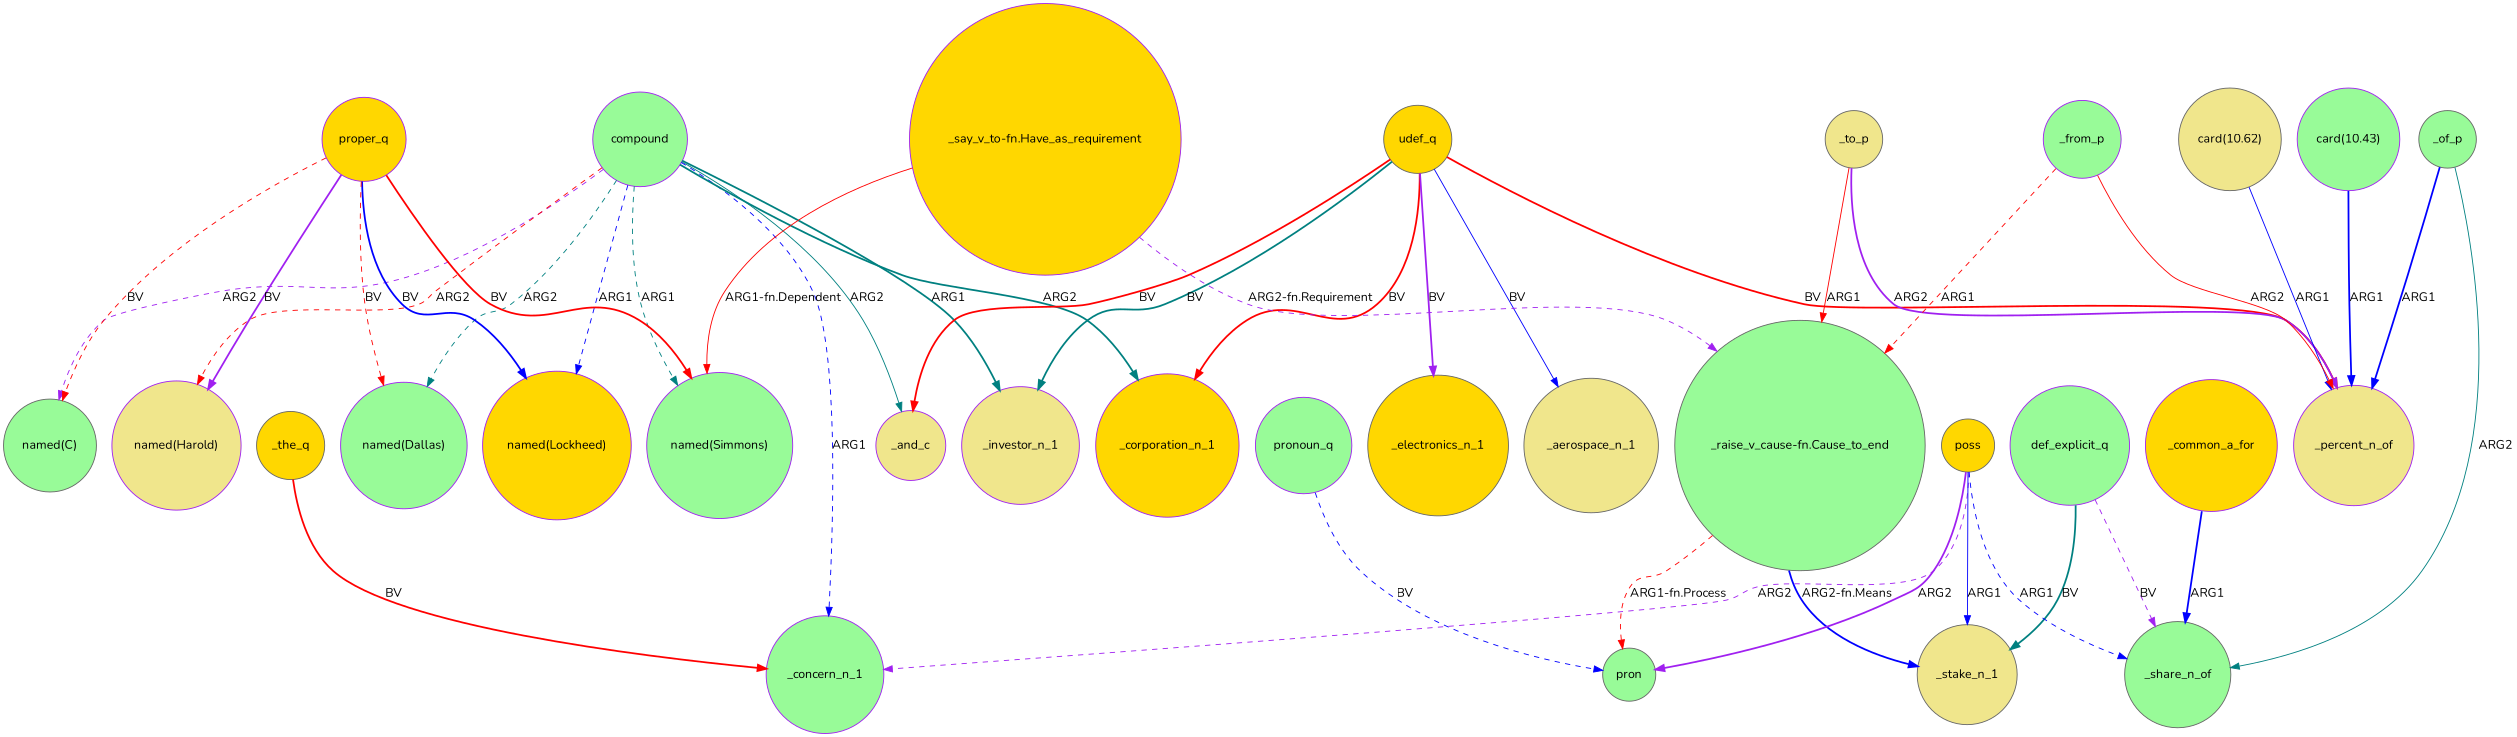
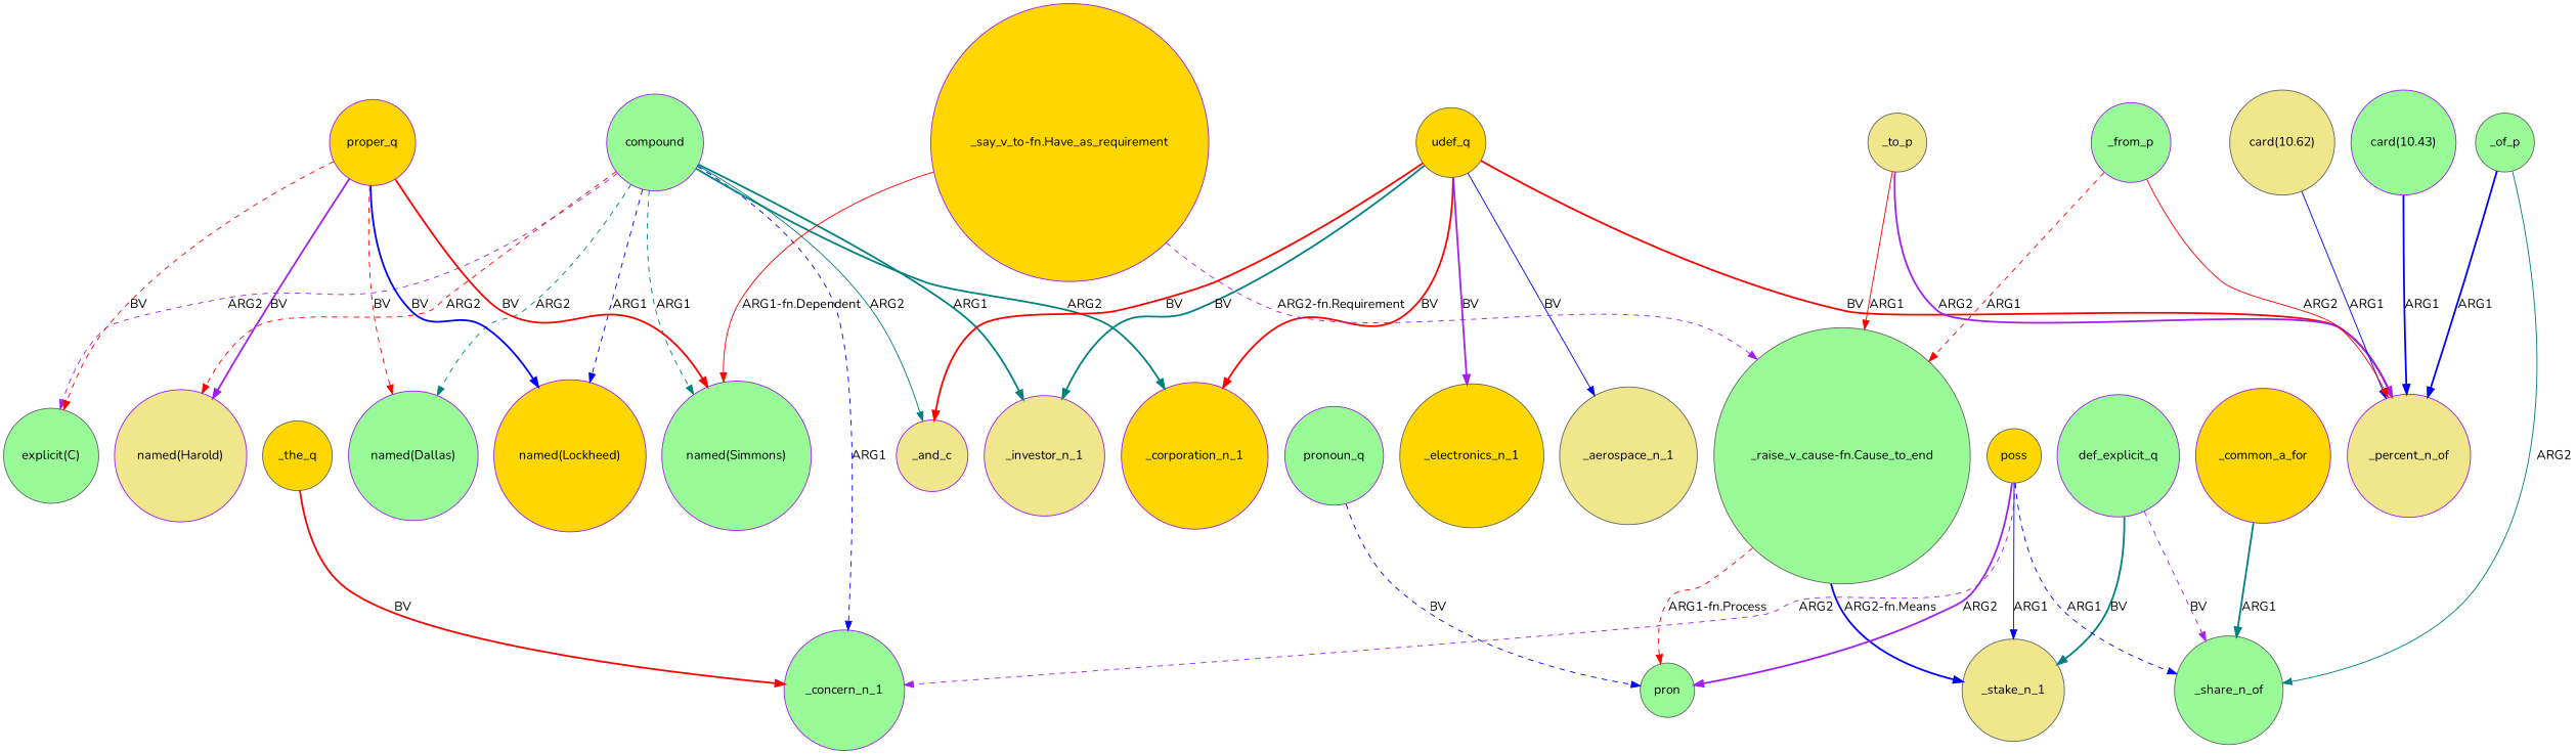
  digraph {
    fontname=Nunito
    node [color=purple fillcolor=palegreen fontname=Nunito shape=circle style=filled]
    edge [color=red fontname=Nunito style=bold]
    "named(Lockheed)" [fillcolor=gold]
    compound
-   "named(C)" [color=gray40]
+   "named(C)" [color=gray40 label="explicit(C)"]
    "named(Harold)" [fillcolor=khaki]
    _and_c [fillcolor=khaki]
    _concern_n_1
    "named(Simmons)"
    "named(Dallas)"
    _investor_n_1 [fillcolor=khaki]
    _corporation_n_1 [fillcolor=gold]
    proper_q [fillcolor=gold]
    "_raise_v_cause-fn.Cause_to_end" [color=gray40]
    pron [color=gray40]
    _stake_n_1 [color=gray40 fillcolor=khaki]
    def_explicit_q
    _share_n_of [color=gray40]
    udef_q [color=gray40 fillcolor=gold]
    _electronics_n_1 [color=gray40 fillcolor=gold]
    _percent_n_of [fillcolor=khaki]
    _aerospace_n_1 [color=gray40 fillcolor=khaki]
    _common_a_for [fillcolor=gold]
    _to_p [color=gray40 fillcolor=khaki]
    _the_q [color=gray40 fillcolor=gold]
    _of_p [color=gray40]
    pronoun_q
    "_say_v_to-fn.Have_as_requirement" [fillcolor=gold]
    poss [color=gray40 fillcolor=gold]
    "card(10.62)" [color=gray40 fillcolor=khaki]
    _from_p
    "card(10.43)"
    compound -> "named(Lockheed)" [color=blue label=ARG1 style=dashed]
    compound -> "named(C)" [color=purple label=ARG2 style=dashed]
    compound -> "named(Harold)" [label=ARG2 style=dashed]
    compound -> _and_c [color=teal label=ARG2 style=solid]
    compound -> _concern_n_1 [color=blue label=ARG1 style=dashed]
    compound -> "named(Simmons)" [color=teal label=ARG1 style=dashed]
    compound -> "named(Dallas)" [color=teal label=ARG2 style=dashed]
    compound -> _investor_n_1 [color=teal label=ARG1]
    compound -> _corporation_n_1 [color=teal label=ARG2]
    proper_q -> "named(Lockheed)" [color=blue label=BV]
    proper_q -> "named(C)" [label=BV style=dashed]
    proper_q -> "named(Harold)" [color=purple label=BV]
    proper_q -> "named(Simmons)" [label=BV]
    proper_q -> "named(Dallas)" [label=BV style=dashed]
    "_raise_v_cause-fn.Cause_to_end" -> pron [label="ARG1-fn.Process" style=dashed]
    "_raise_v_cause-fn.Cause_to_end" -> _stake_n_1 [color=blue label="ARG2-fn.Means"]
    def_explicit_q -> _stake_n_1 [color=teal label=BV]
    def_explicit_q -> _share_n_of [color=purple label=BV style=dashed]
    udef_q -> _and_c [label=BV]
    udef_q -> _investor_n_1 [color=teal label=BV]
    udef_q -> _corporation_n_1 [label=BV]
    udef_q -> _electronics_n_1 [color=purple label=BV]
    udef_q -> _percent_n_of [label=BV]
    udef_q -> _aerospace_n_1 [color=blue label=BV style=solid]
-   _common_a_for -> _share_n_of [color=blue label=ARG1]
+   _common_a_for -> _share_n_of [color=teal label=ARG1]
    _to_p -> "_raise_v_cause-fn.Cause_to_end" [label=ARG1 style=solid]
    _to_p -> _percent_n_of [color=purple label=ARG2]
    _the_q -> _concern_n_1 [label=BV]
    _of_p -> _share_n_of [color=teal label=ARG2 style=solid]
    _of_p -> _percent_n_of [color=blue label=ARG1]
    pronoun_q -> pron [color=blue label=BV style=dashed]
    "_say_v_to-fn.Have_as_requirement" -> "named(Simmons)" [label="ARG1-fn.Dependent" style=solid]
    "_say_v_to-fn.Have_as_requirement" -> "_raise_v_cause-fn.Cause_to_end" [color=purple label="ARG2-fn.Requirement" style=dashed]
    poss -> _concern_n_1 [color=purple label=ARG2 style=dashed]
    poss -> pron [color=purple label=ARG2]
    poss -> _stake_n_1 [color=blue label=ARG1 style=solid]
    poss -> _share_n_of [color=blue label=ARG1 style=dashed]
    "card(10.62)" -> _percent_n_of [color=blue label=ARG1 style=solid]
    _from_p -> "_raise_v_cause-fn.Cause_to_end" [label=ARG1 style=dashed]
    _from_p -> _percent_n_of [label=ARG2 style=solid]
    "card(10.43)" -> _percent_n_of [color=blue label=ARG1]
  }
